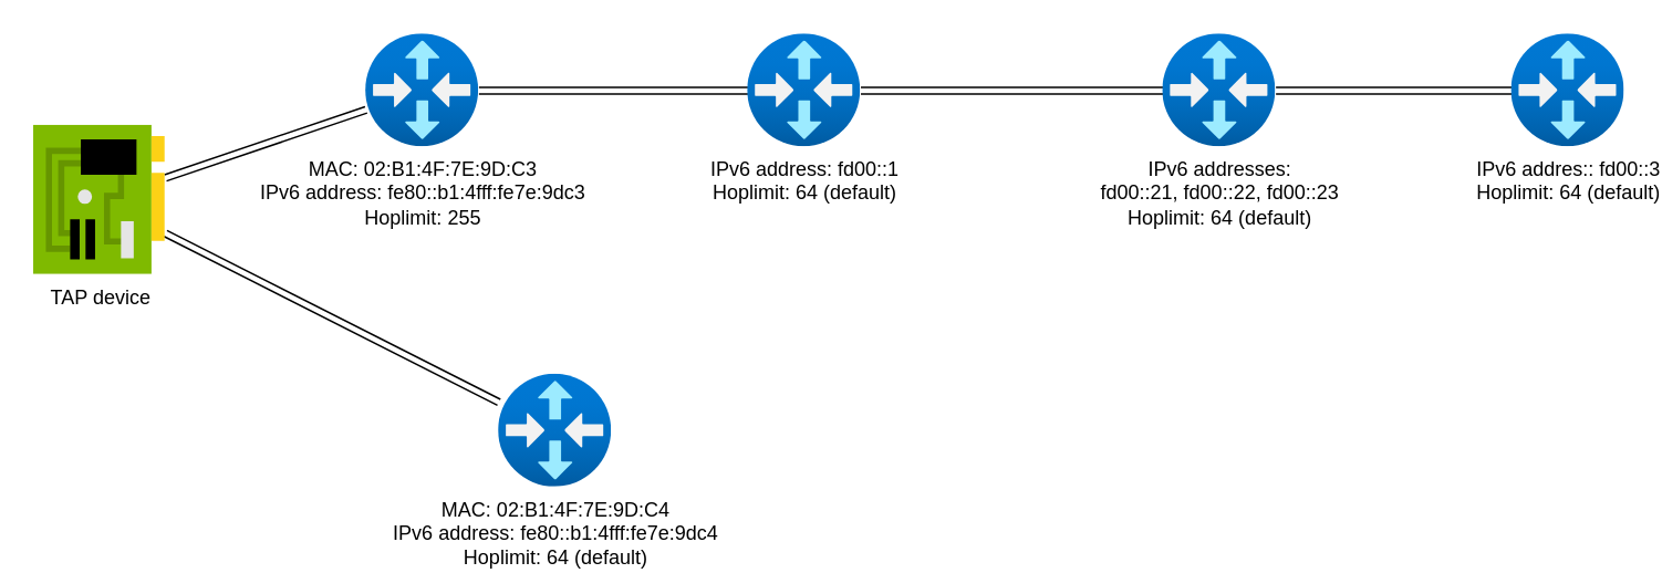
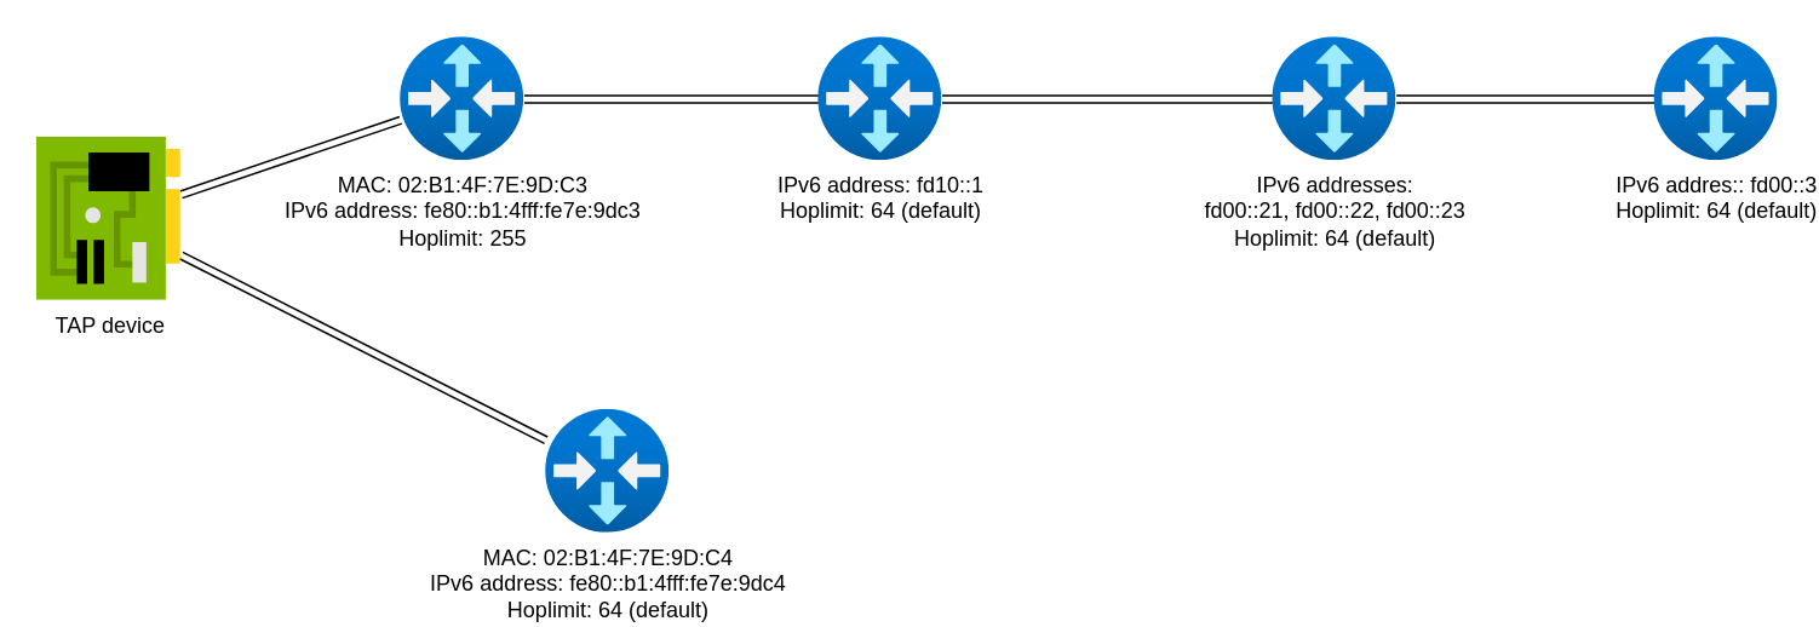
  <mxCell id="0" />
  <mxCell id="1" parent="0" />
  <mxCell id="2" style="rounded=0;orthogonalLoop=1;jettySize=auto;html=1;shape=link;" parent="1" source="3" target="9" edge="1"><mxGeometry relative="1" as="geometry" /></mxCell>
  <mxCell id="3" value="MAC:&amp;nbsp;02:B1:4F:7E:9D:C3&lt;br&gt;IPv6 address:&amp;nbsp;fe80::b1:4fff:fe7e:9dc3&lt;br&gt;Hoplimit: 255" style="image;aspect=fixed;html=1;points=[];align=center;fontSize=12;image=img/lib/azure2/networking/Virtual_Router.svg;" parent="1" vertex="1"><mxGeometry x="220" y="20" width="68" height="68" as="geometry" /></mxCell>
  <mxCell id="4" style="rounded=0;orthogonalLoop=1;jettySize=auto;html=1;shape=link;" parent="1" source="6" target="3" edge="1"><mxGeometry relative="1" as="geometry" /></mxCell>
  <mxCell id="5" style="rounded=0;orthogonalLoop=1;jettySize=auto;html=1;shape=link;" parent="1" source="6" target="7" edge="1"><mxGeometry relative="1" as="geometry" /></mxCell>
  <mxCell id="6" value="TAP device" style="image;sketch=0;aspect=fixed;html=1;points=[];align=center;fontSize=12;image=img/lib/mscae/NetworkInterfaceCard.svg;" parent="1" vertex="1"><mxGeometry x="20" y="75" width="79.2" height="90" as="geometry" /></mxCell>
  <mxCell id="7" value="MAC:&amp;nbsp;02:B1:4F:7E:9D:C4&lt;br&gt;IPv6 address:&amp;nbsp;fe80::b1:4fff:fe7e:9dc4&lt;br&gt;Hoplimit: 64 (default)" style="image;aspect=fixed;html=1;points=[];align=center;fontSize=12;image=img/lib/azure2/networking/Virtual_Router.svg;" parent="1" vertex="1"><mxGeometry x="300" y="225" width="68" height="68" as="geometry" /></mxCell>
  <mxCell id="8" style="rounded=0;orthogonalLoop=1;jettySize=auto;html=1;shape=link;" parent="1" source="9" target="11" edge="1"><mxGeometry relative="1" as="geometry" /></mxCell>
- <mxCell id="9" value="IPv6 address: fd00::1&lt;br&gt;Hoplimit: 64 (default)" style="image;aspect=fixed;html=1;points=[];align=center;fontSize=12;image=img/lib/azure2/networking/Virtual_Router.svg;" parent="1" vertex="1"><mxGeometry x="450" y="20" width="68" height="68" as="geometry" /></mxCell>
+ <mxCell id="9" value="IPv6 address: fd10::1&lt;br&gt;Hoplimit: 64 (default)" style="image;aspect=fixed;html=1;points=[];align=center;fontSize=12;image=img/lib/azure2/networking/Virtual_Router.svg;" parent="1" vertex="1"><mxGeometry x="450" y="20" width="68" height="68" as="geometry" /></mxCell>
  <mxCell id="10" style="rounded=0;orthogonalLoop=1;jettySize=auto;html=1;shape=link;" parent="1" source="11" target="12" edge="1"><mxGeometry relative="1" as="geometry" /></mxCell>
  <mxCell id="11" value="IPv6 addresses:&lt;br&gt;fd00::21,&amp;nbsp;fd00::22,&amp;nbsp;fd00::23&lt;br&gt;Hoplimit: 64 (default)" style="image;aspect=fixed;html=1;points=[];align=center;fontSize=12;image=img/lib/azure2/networking/Virtual_Router.svg;" parent="1" vertex="1"><mxGeometry x="700" y="20" width="68" height="68" as="geometry" /></mxCell>
  <mxCell id="12" value="IPv6 addres:: fd00::3&lt;br&gt;Hoplimit: 64 (default)" style="image;aspect=fixed;html=1;points=[];align=center;fontSize=12;image=img/lib/azure2/networking/Virtual_Router.svg;" parent="1" vertex="1"><mxGeometry x="910" y="20" width="68" height="68" as="geometry" /></mxCell>
